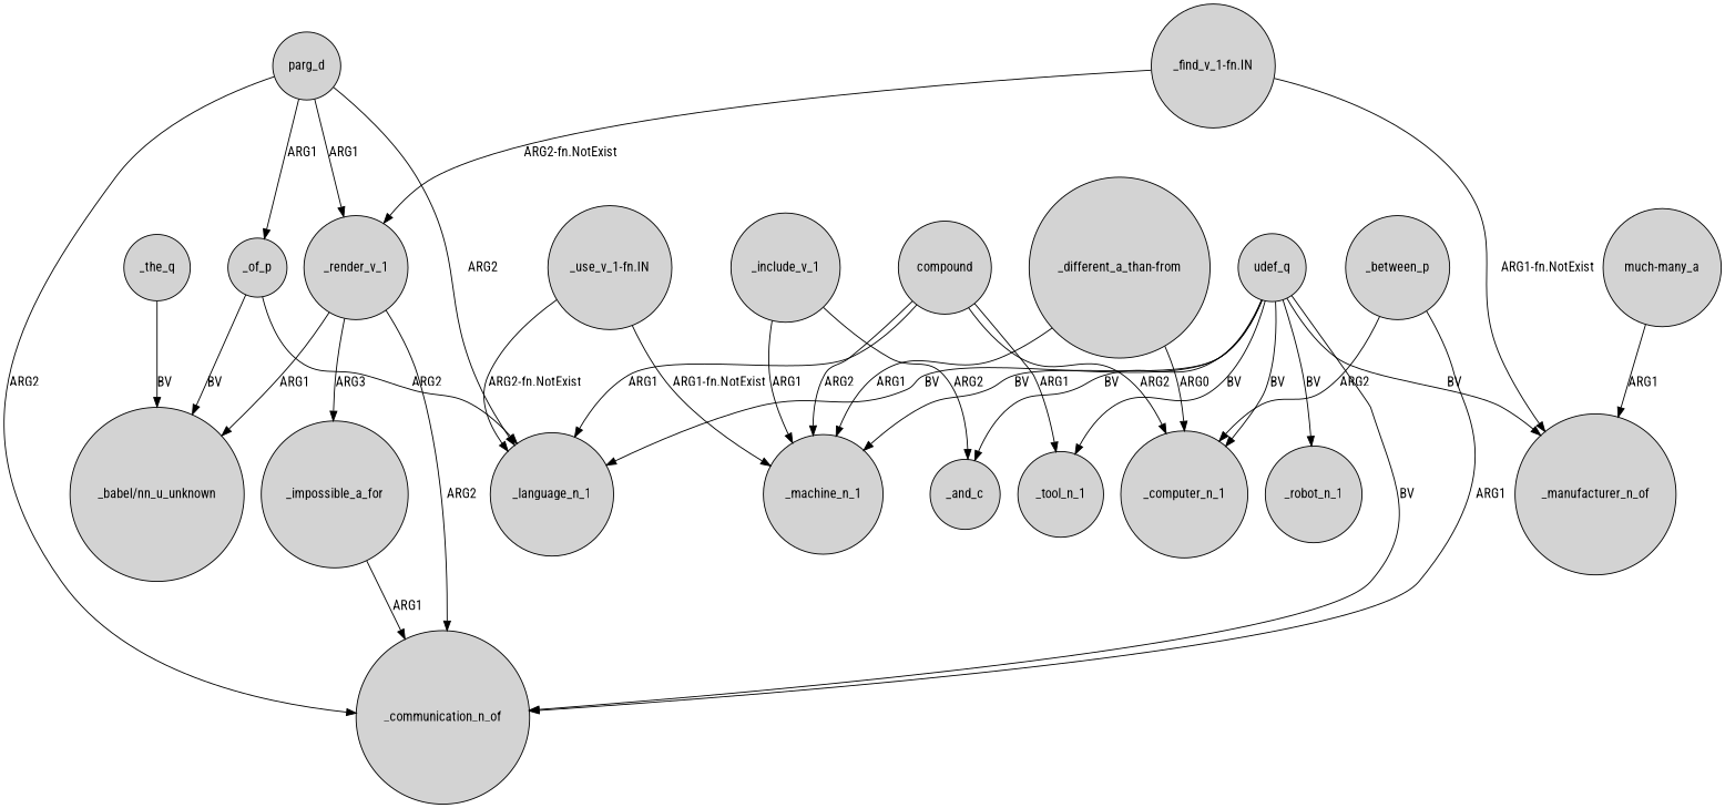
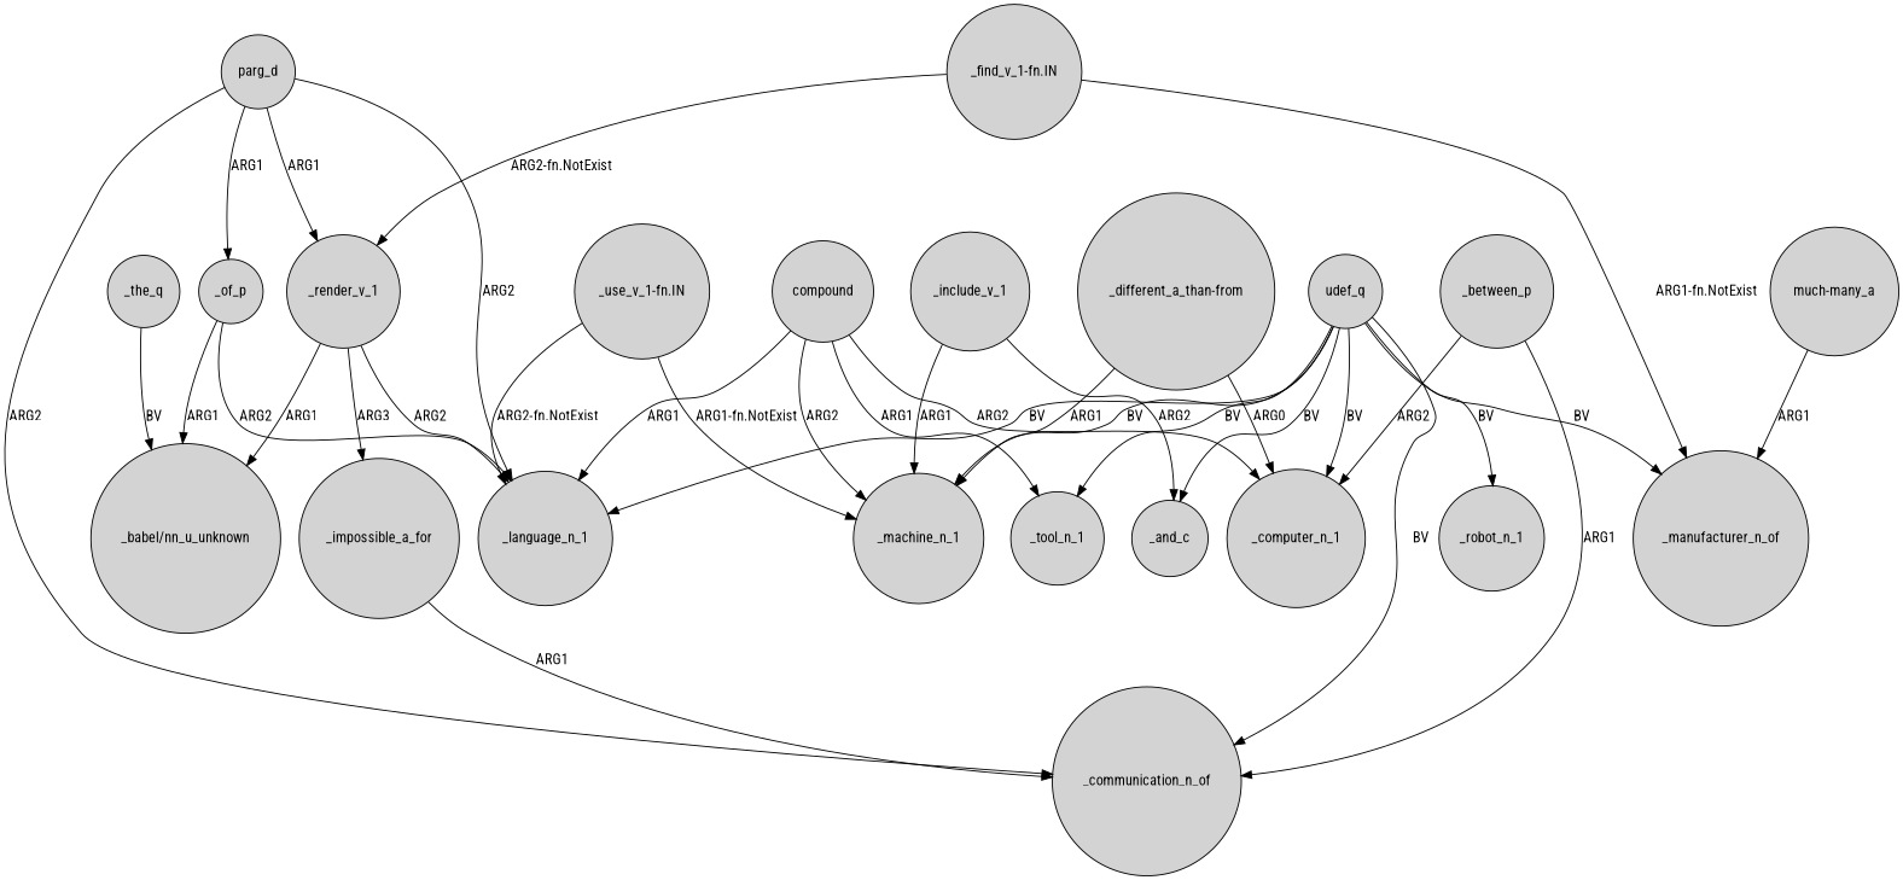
  digraph {
    fontname="Roboto Condensed"
    node [fontname="Roboto Condensed" shape=circle style=filled]
    edge [fontname="Roboto Condensed"]
    parg_d
    _render_v_1
    _language_n_1
    _communication_n_of
    _of_p
    "_babel/nn_u_unknown"
    _impossible_a_for
    "_use_v_1-fn.IN"
    _machine_n_1
    udef_q
    _and_c
    _computer_n_1
    _manufacturer_n_of
    _tool_n_1
    _robot_n_1
    _include_v_1
    "_different_a_than-from"
    "_find_v_1-fn.IN"
    compound
    _between_p
    "much-many_a"
    _the_q
    parg_d -> _render_v_1 [label=ARG1]
    parg_d -> _language_n_1 [label=ARG2]
    parg_d -> _communication_n_of [label=ARG2]
    parg_d -> _of_p [label=ARG1]
-   _render_v_1 -> _communication_n_of [label=ARG2]
+   _render_v_1 -> _language_n_1 [label=ARG2]
    _render_v_1 -> "_babel/nn_u_unknown" [label=ARG1]
    _render_v_1 -> _impossible_a_for [label=ARG3]
    _of_p -> _language_n_1 [label=ARG2]
-   _of_p -> "_babel/nn_u_unknown" [label=BV]
+   _of_p -> "_babel/nn_u_unknown" [label=ARG1]
    _impossible_a_for -> _communication_n_of [label=ARG1]
    "_use_v_1-fn.IN" -> _language_n_1 [label="ARG2-fn.NotExist"]
    "_use_v_1-fn.IN" -> _machine_n_1 [label="ARG1-fn.NotExist"]
    udef_q -> _language_n_1 [label=BV]
    udef_q -> _communication_n_of [label=BV]
    udef_q -> _machine_n_1 [label=BV]
    udef_q -> _and_c [label=BV]
    udef_q -> _computer_n_1 [label=BV]
    udef_q -> _manufacturer_n_of [label=BV]
    udef_q -> _tool_n_1 [label=BV]
    udef_q -> _robot_n_1 [label=BV]
    _include_v_1 -> _machine_n_1 [label=ARG1]
    _include_v_1 -> _and_c [label=ARG2]
    "_different_a_than-from" -> _machine_n_1 [label=ARG1]
    "_different_a_than-from" -> _computer_n_1 [label=ARG0]
    "_find_v_1-fn.IN" -> _render_v_1 [label="ARG2-fn.NotExist"]
    "_find_v_1-fn.IN" -> _manufacturer_n_of [label="ARG1-fn.NotExist"]
    compound -> _language_n_1 [label=ARG1]
    compound -> _machine_n_1 [label=ARG2]
    compound -> _computer_n_1 [label=ARG2]
    compound -> _tool_n_1 [label=ARG1]
    _between_p -> _communication_n_of [label=ARG1]
    _between_p -> _computer_n_1 [label=ARG2]
    "much-many_a" -> _manufacturer_n_of [label=ARG1]
    _the_q -> "_babel/nn_u_unknown" [label=BV]
  }
